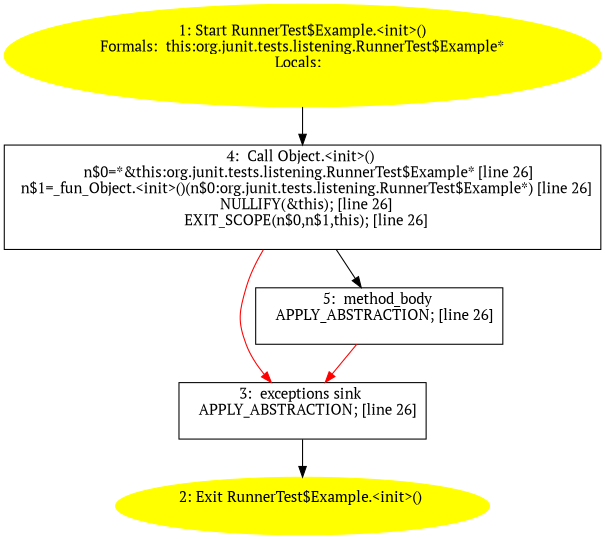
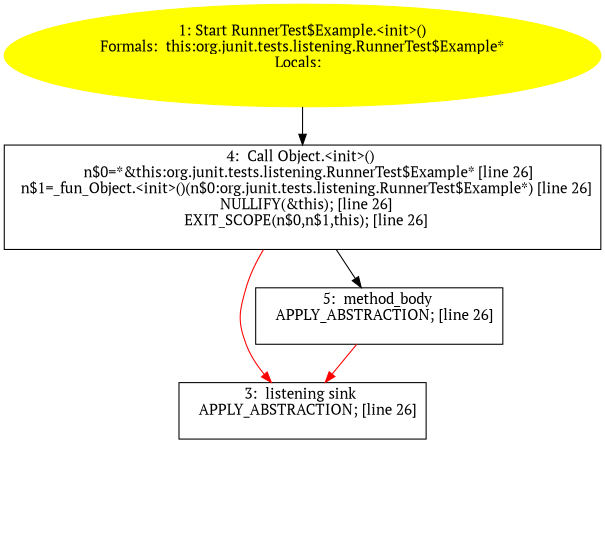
  digraph {
    fontname="PT Serif"
    node [fontname="PT Serif" shape=box]
    edge [fontname="PT Serif"]
    n1 [color=yellow label="1: Start RunnerTest$Example.<init>()\nFormals:  this:org.junit.tests.listening.RunnerTest$Example*\nLocals:  \n  " style=filled shape=""]
    n2 [label="4:  Call Object.<init>() \n   n$0=*&this:org.junit.tests.listening.RunnerTest$Example* [line 26]\n  n$1=_fun_Object.<init>()(n$0:org.junit.tests.listening.RunnerTest$Example*) [line 26]\n  NULLIFY(&this); [line 26]\n  EXIT_SCOPE(n$0,n$1,this); [line 26]\n "]
-   n3 [label="3:  exceptions sink \n   APPLY_ABSTRACTION; [line 26]\n "]
+   n3 [label="3:  listening sink \n   APPLY_ABSTRACTION; [line 26]\n "]
    n4 [label="5:  method_body \n   APPLY_ABSTRACTION; [line 26]\n "]
-   n5 [color=yellow label="2: Exit RunnerTest$Example.<init>() \n  " style=filled shape=""]
    n1 -> n2
    n2 -> n3 [color=red]
    n2 -> n4
-   n3 -> n5
    n4 -> n3 [color=red]
  }
